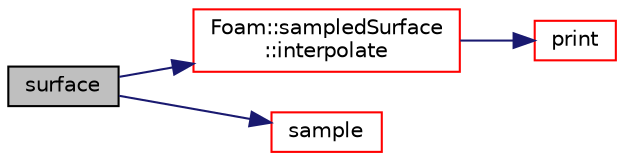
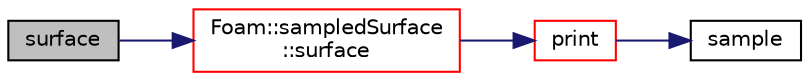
  digraph {
    rankdir=LR
    node [color=black fontname=Helvetica fontsize=10 shape=record]
    edge [color=midnightblue fontname=Helvetica fontsize=10 labelfontname=Helvetica labelfontsize=10 style=solid]
    n1 [fillcolor=grey75 fontcolor=black height=0.2 label=surface style=filled width=0.4]
-   n2 [color=red height=0.2 label="Foam::sampledSurface\l::interpolate" width=0.4]
-   n3 [color=red height=0.2 label=sample width=0.4]
+   n2 [color=red height=0.2 label="Foam::sampledSurface\l::surface" width=0.4]
+   n3 [height=0.2 label=sample width=0.4]
    n4 [color=red height=0.2 label=print width=0.4]
    n1 -> n2
-   n1 -> n3
+   n4 -> n3
    n2 -> n4
  }
